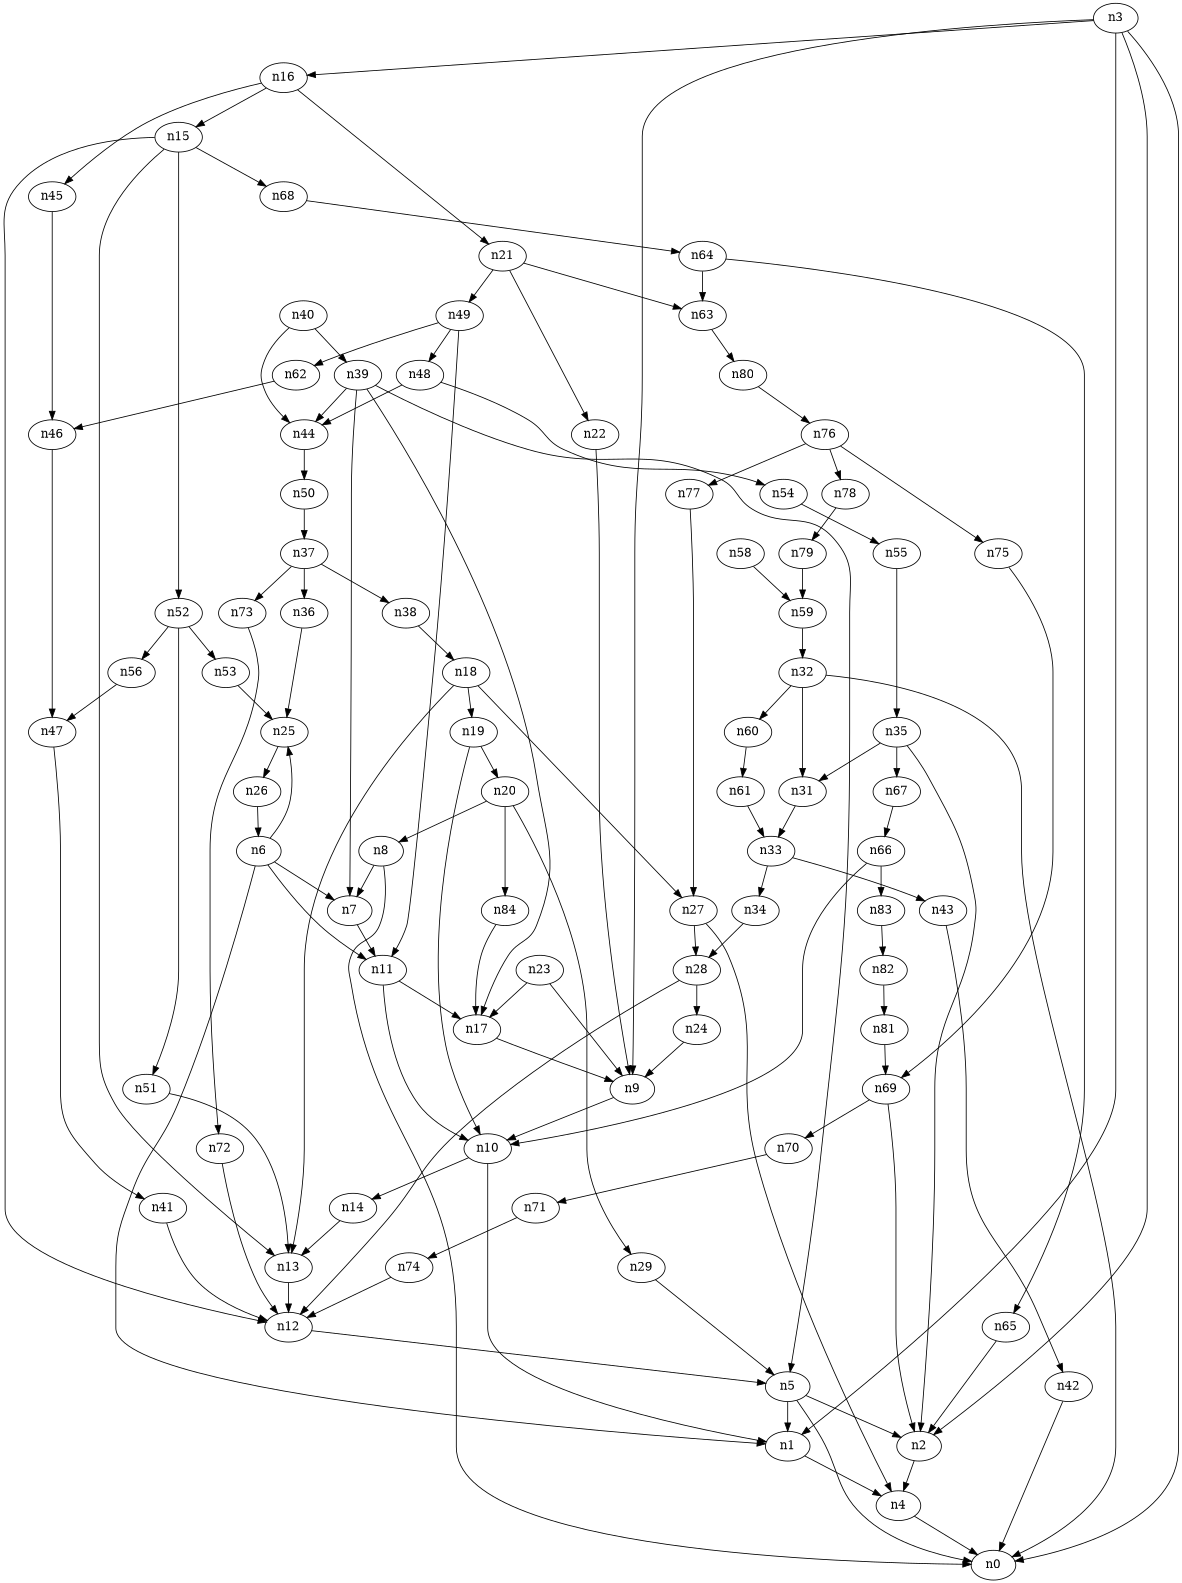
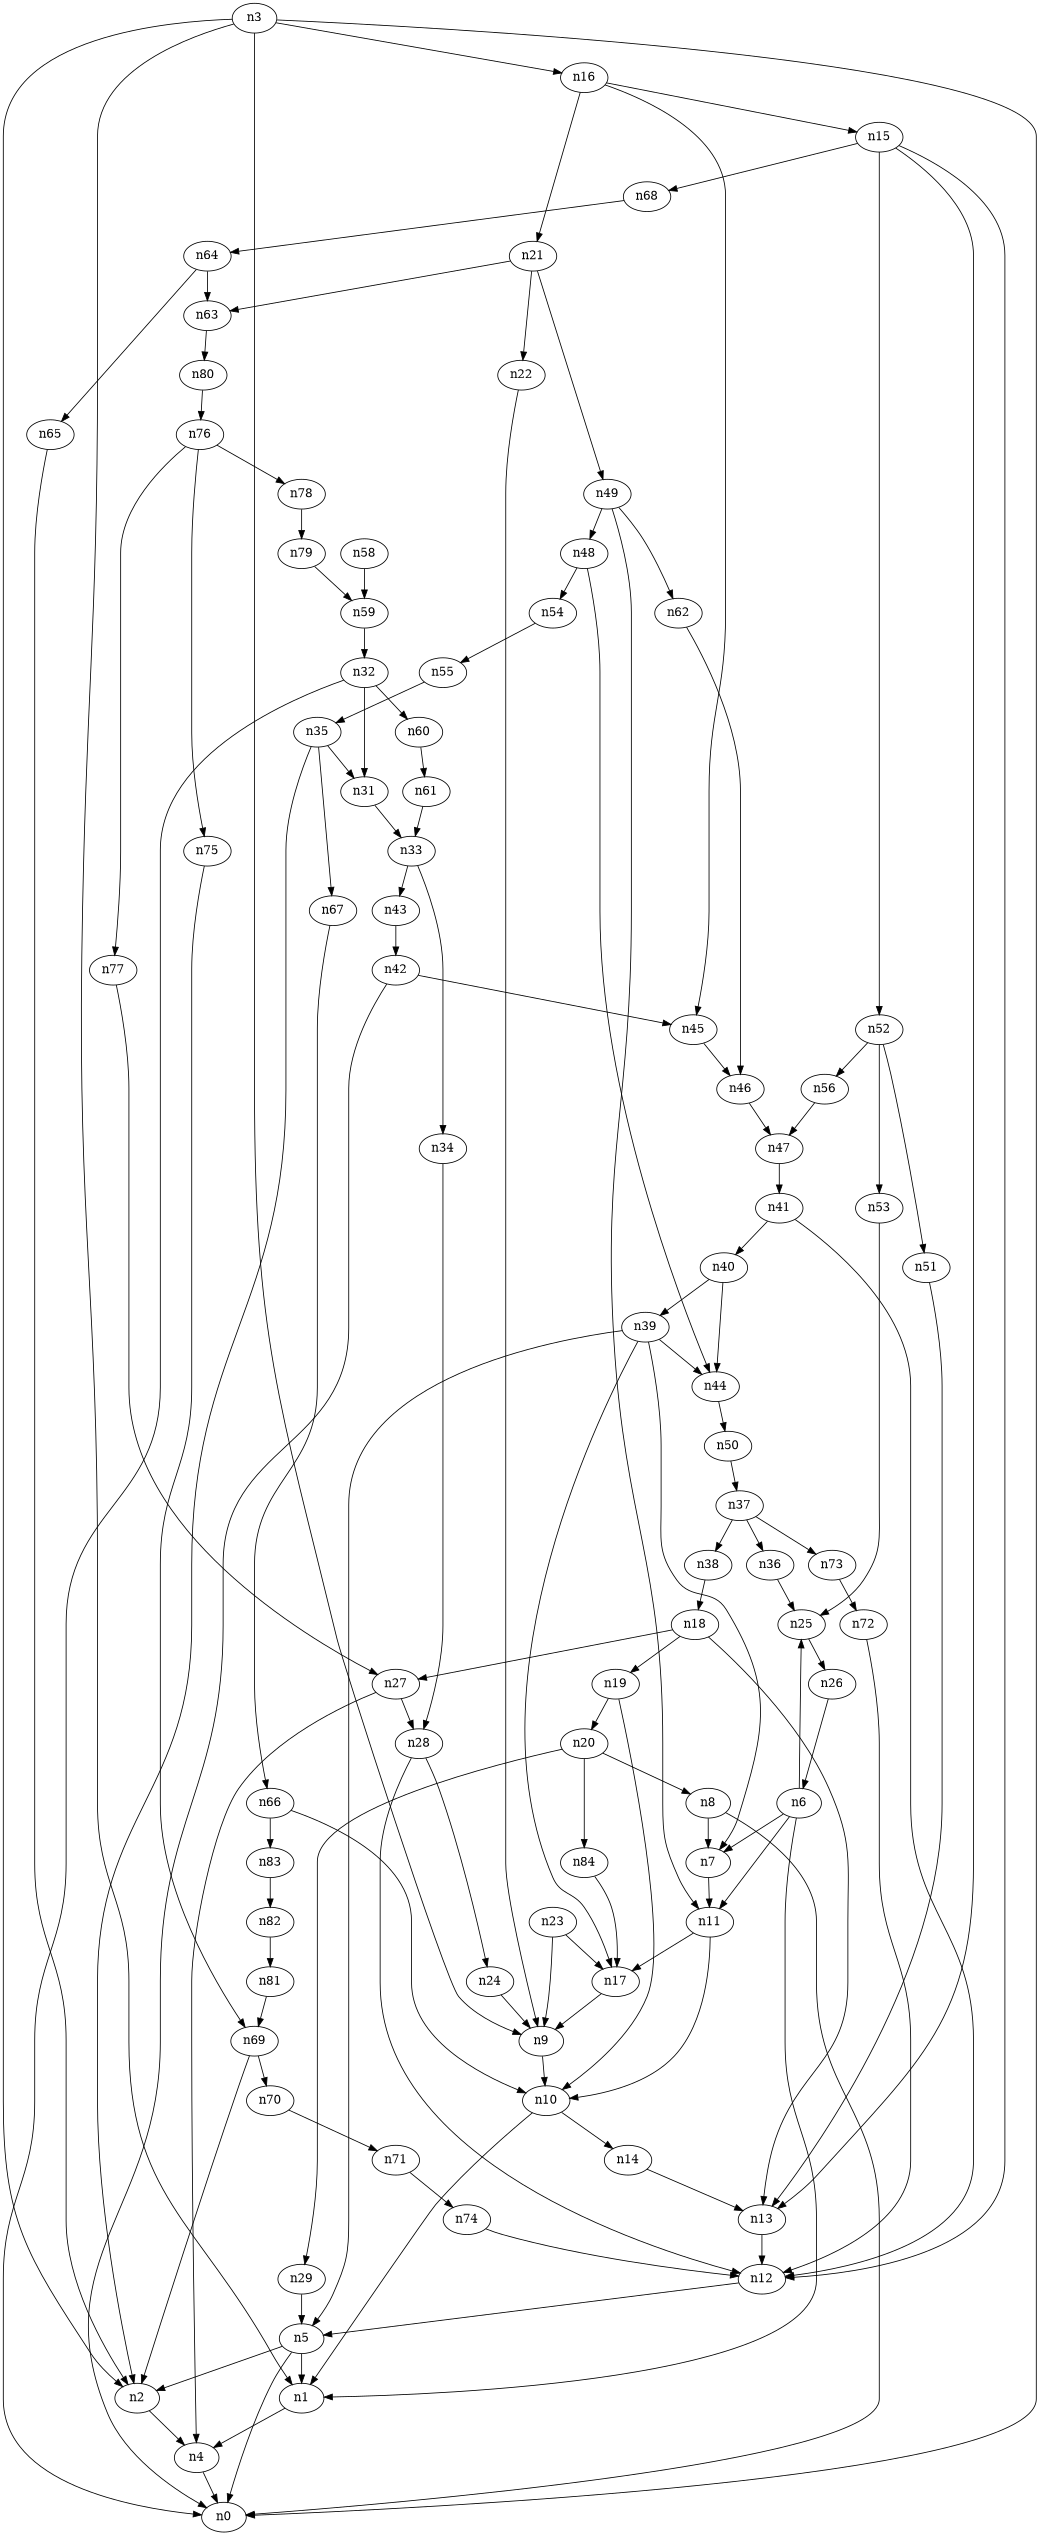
  digraph {
    n1
    n4
    n0
    n2
    n3
    n9
    n16
    n10
    n15
    n21
    n45
    n14
    n13
    n12
    n52
    n68
    n22
    n49
    n63
    n46
    n5
    n6
    n7
    n11
    n25
    n17
    n8
    n51
    n53
    n56
    n64
    n47
    n65
    n48
    n62
    n80
    n18
    n19
    n27
    n20
    n28
    n29
    n84
    n24
    n44
    n54
    n76
    n23
    n26
    n31
    n33
    n34
    n43
    n42
    n32
    n60
    n61
    n35
    n67
    n66
    n83
    n36
    n37
    n38
    n73
    n72
    n39
    n50
    n40
    n41
    n55
    n58
    n59
    n75
    n77
    n78
    n82
    n81
    n69
    n70
    n71
    n74
    n79
    n1 -> n4
    n4 -> n0
    n2 -> n4
    n3 -> n1
    n3 -> n0
    n3 -> n2
    n3 -> n9
    n3 -> n16
    n9 -> n10
    n16 -> n15
    n16 -> n21
    n16 -> n45
    n10 -> n1
    n10 -> n14
    n15 -> n13
    n15 -> n12
    n15 -> n52
    n15 -> n68
    n21 -> n22
    n21 -> n49
    n21 -> n63
    n45 -> n46
    n14 -> n13
    n13 -> n12
    n12 -> n5
    n52 -> n51
    n52 -> n53
    n52 -> n56
    n68 -> n64
    n22 -> n9
    n49 -> n11
    n49 -> n48
    n49 -> n62
    n63 -> n80
    n46 -> n47
    n5 -> n1
    n5 -> n0
    n5 -> n2
    n6 -> n1
    n6 -> n7
    n6 -> n11
    n6 -> n25
    n7 -> n11
    n11 -> n10
    n11 -> n17
    n25 -> n26
    n17 -> n9
    n8 -> n0
    n8 -> n7
    n51 -> n13
    n53 -> n25
    n56 -> n47
    n64 -> n63
    n64 -> n65
    n47 -> n41
    n65 -> n2
    n48 -> n44
    n48 -> n54
    n62 -> n46
    n80 -> n76
    n18 -> n13
    n18 -> n19
    n18 -> n27
    n19 -> n10
    n19 -> n20
    n27 -> n4
    n27 -> n28
    n20 -> n8
    n20 -> n29
    n20 -> n84
    n28 -> n12
    n28 -> n24
    n29 -> n5
    n84 -> n17
    n24 -> n9
    n44 -> n50
    n54 -> n55
    n76 -> n75
    n76 -> n77
    n76 -> n78
    n23 -> n9
    n23 -> n17
    n26 -> n6
    n31 -> n33
    n33 -> n34
    n33 -> n43
    n34 -> n28
    n43 -> n42
    n42 -> n0
+   n42 -> n45
    n32 -> n0
    n32 -> n31
    n32 -> n60
    n60 -> n61
    n61 -> n33
    n35 -> n2
    n35 -> n31
    n35 -> n67
    n67 -> n66
    n66 -> n10
    n66 -> n83
    n83 -> n82
    n36 -> n25
    n37 -> n36
    n37 -> n38
    n37 -> n73
    n38 -> n18
    n73 -> n72
    n72 -> n12
    n39 -> n5
    n39 -> n7
    n39 -> n17
    n39 -> n44
    n50 -> n37
    n40 -> n44
    n40 -> n39
    n41 -> n12
+   n41 -> n40
    n55 -> n35
    n58 -> n59
    n59 -> n32
    n75 -> n69
    n77 -> n27
    n78 -> n79
    n82 -> n81
    n81 -> n69
    n69 -> n2
    n69 -> n70
    n70 -> n71
    n71 -> n74
    n74 -> n12
    n79 -> n59
  }
